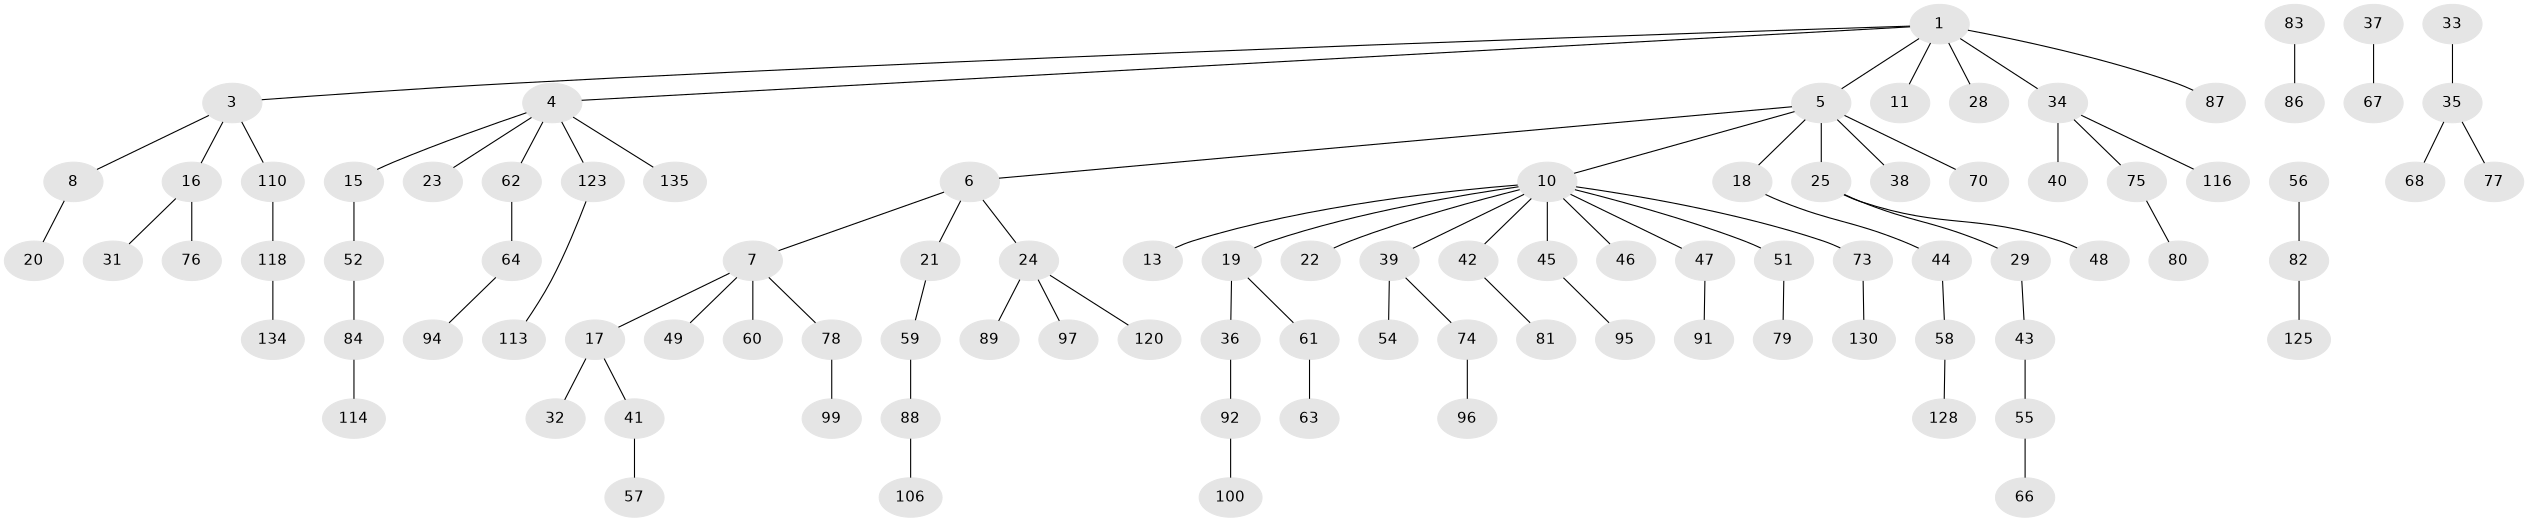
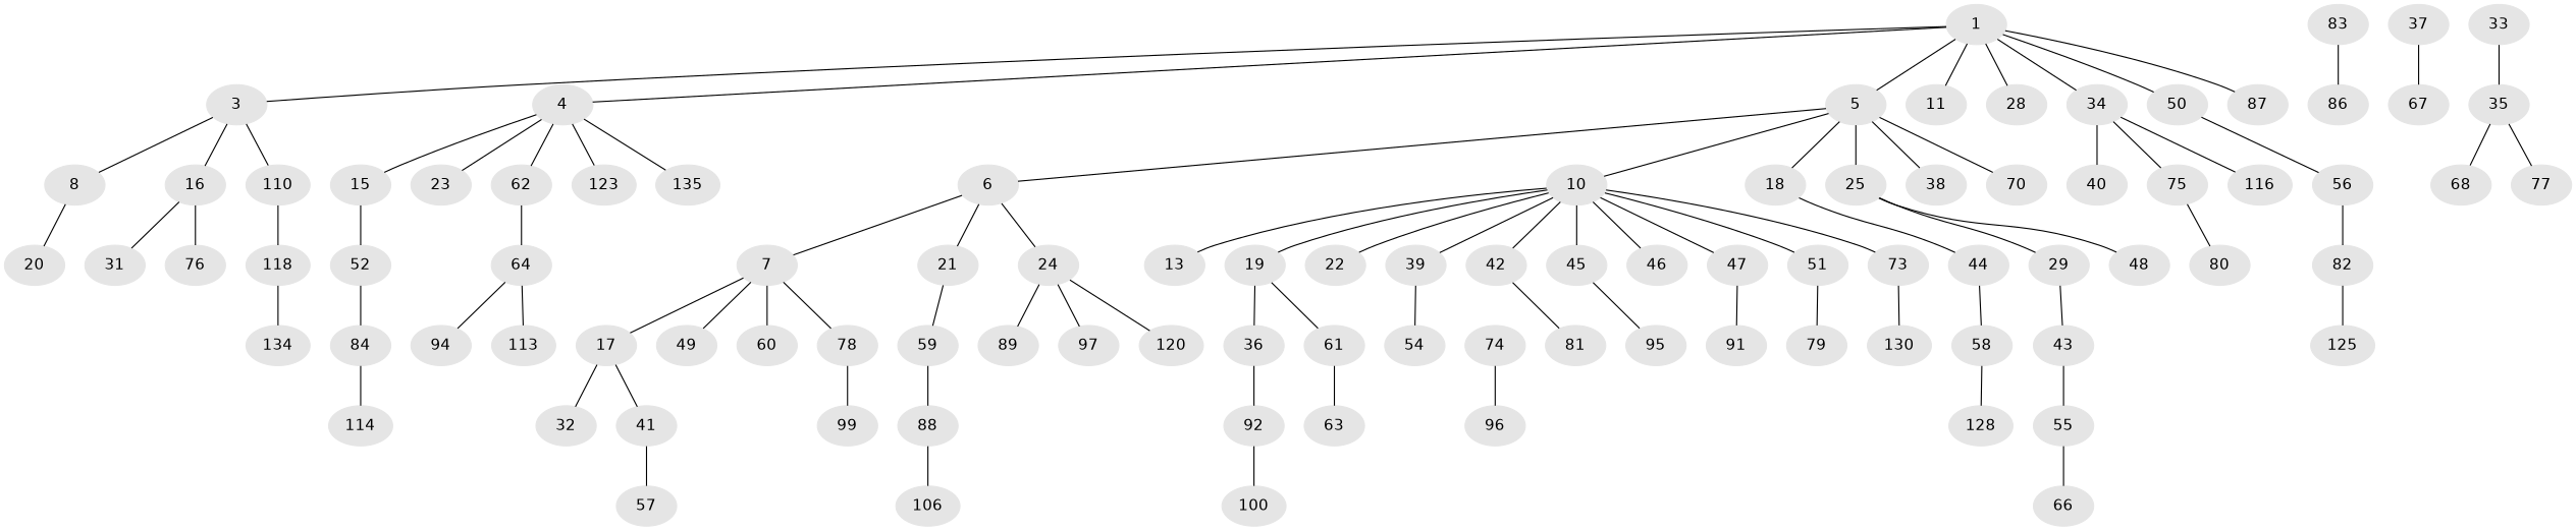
  graph {
    fontname="DejaVu Sans"
    node [color=gray90 fontname="DejaVu Sans" style=filled]
    edge [fontname="DejaVu Sans"]
    1 [super="+2"]
    3
    4
    5
    11
    28
    34
+   50 [super="+71"]
    87
    8
    16
    110 [super="+111"]
    15
    23
    62
    123
    135
    6
    10 [super="+12+101"]
    18
    25
    38 [super="+122+98+104"]
    70
    40
    75
    116
    56 [super="+90"]
    20
    31
    76
    118
    n32 [label=52]
    64
    7 [super="+9"]
    21 [super="+30+133"]
    24 [super="+27"]
    13 [super="+112+109+126"]
    19
    22
    39
    42
    45
    46
    47
    51
    73
    44 [super="+52"]
    29 [super="+93+119"]
    48
    86 [super="+115"]
    83
    17
    49
    60
    78
    59
    89
    97
    120
    32 [super="+72"]
    41
    99
    36 [super="+65"]
    61
    54
    74
    81
    95
    91
    79
    130
    84
    57
    58
    92
    63
    37 [super="+103+108+121"]
    67
    88
    43
    35 [super="+102+136"]
    33
    55 [super="+69"]
    68
    77
    80
    100 [super="+139"]
    96
    66
    128
    82
    114 [super="+132"]
    125
    106
    94
    113 [super="+131+124"]
    134
    1 -- 3
    1 -- 4
    1 -- 5
    1 -- 11
    1 -- 28
    1 -- 34
+   1 -- 50
    1 -- 87
    3 -- 8
    3 -- 16
    3 -- 110
    4 -- 15
    4 -- 23
    4 -- 62
    4 -- 123
    4 -- 135
    5 -- 6
    5 -- 10
    5 -- 18
    5 -- 25
    5 -- 38
    5 -- 70
    34 -- 40
    34 -- 75
    34 -- 116
+   50 -- 56
    8 -- 20
    16 -- 31
    16 -- 76
    110 -- 118
    15 -- n32
    62 -- 64
    6 -- 7
    6 -- 21
    6 -- 24
    10 -- 13
    10 -- 19
    10 -- 22
    10 -- 39
    10 -- 42
    10 -- 45
    10 -- 46
    10 -- 47
    10 -- 51
    10 -- 73
    18 -- 44
    25 -- 29
    25 -- 48
    75 -- 80
    56 -- 82
    118 -- 134
    n32 -- 84
    64 -- 94
-   123 -- 113
+   64 -- 113
    7 -- 17
    7 -- 49
    7 -- 60
    7 -- 78
    21 -- 59
    24 -- 89
    24 -- 97
    24 -- 120
    19 -- 36
    19 -- 61
    39 -- 54
-   39 -- 74
    42 -- 81
    45 -- 95
    47 -- 91
    51 -- 79
    73 -- 130
    44 -- 58
    29 -- 43
    83 -- 86
    17 -- 32
    17 -- 41
    78 -- 99
    59 -- 88
    41 -- 57
    36 -- 92
    61 -- 63
    74 -- 96
    84 -- 114
    58 -- 128
    92 -- 100
    37 -- 67
    88 -- 106
    43 -- 55
    35 -- 68
    35 -- 77
    33 -- 35
    55 -- 66
    82 -- 125
  }
